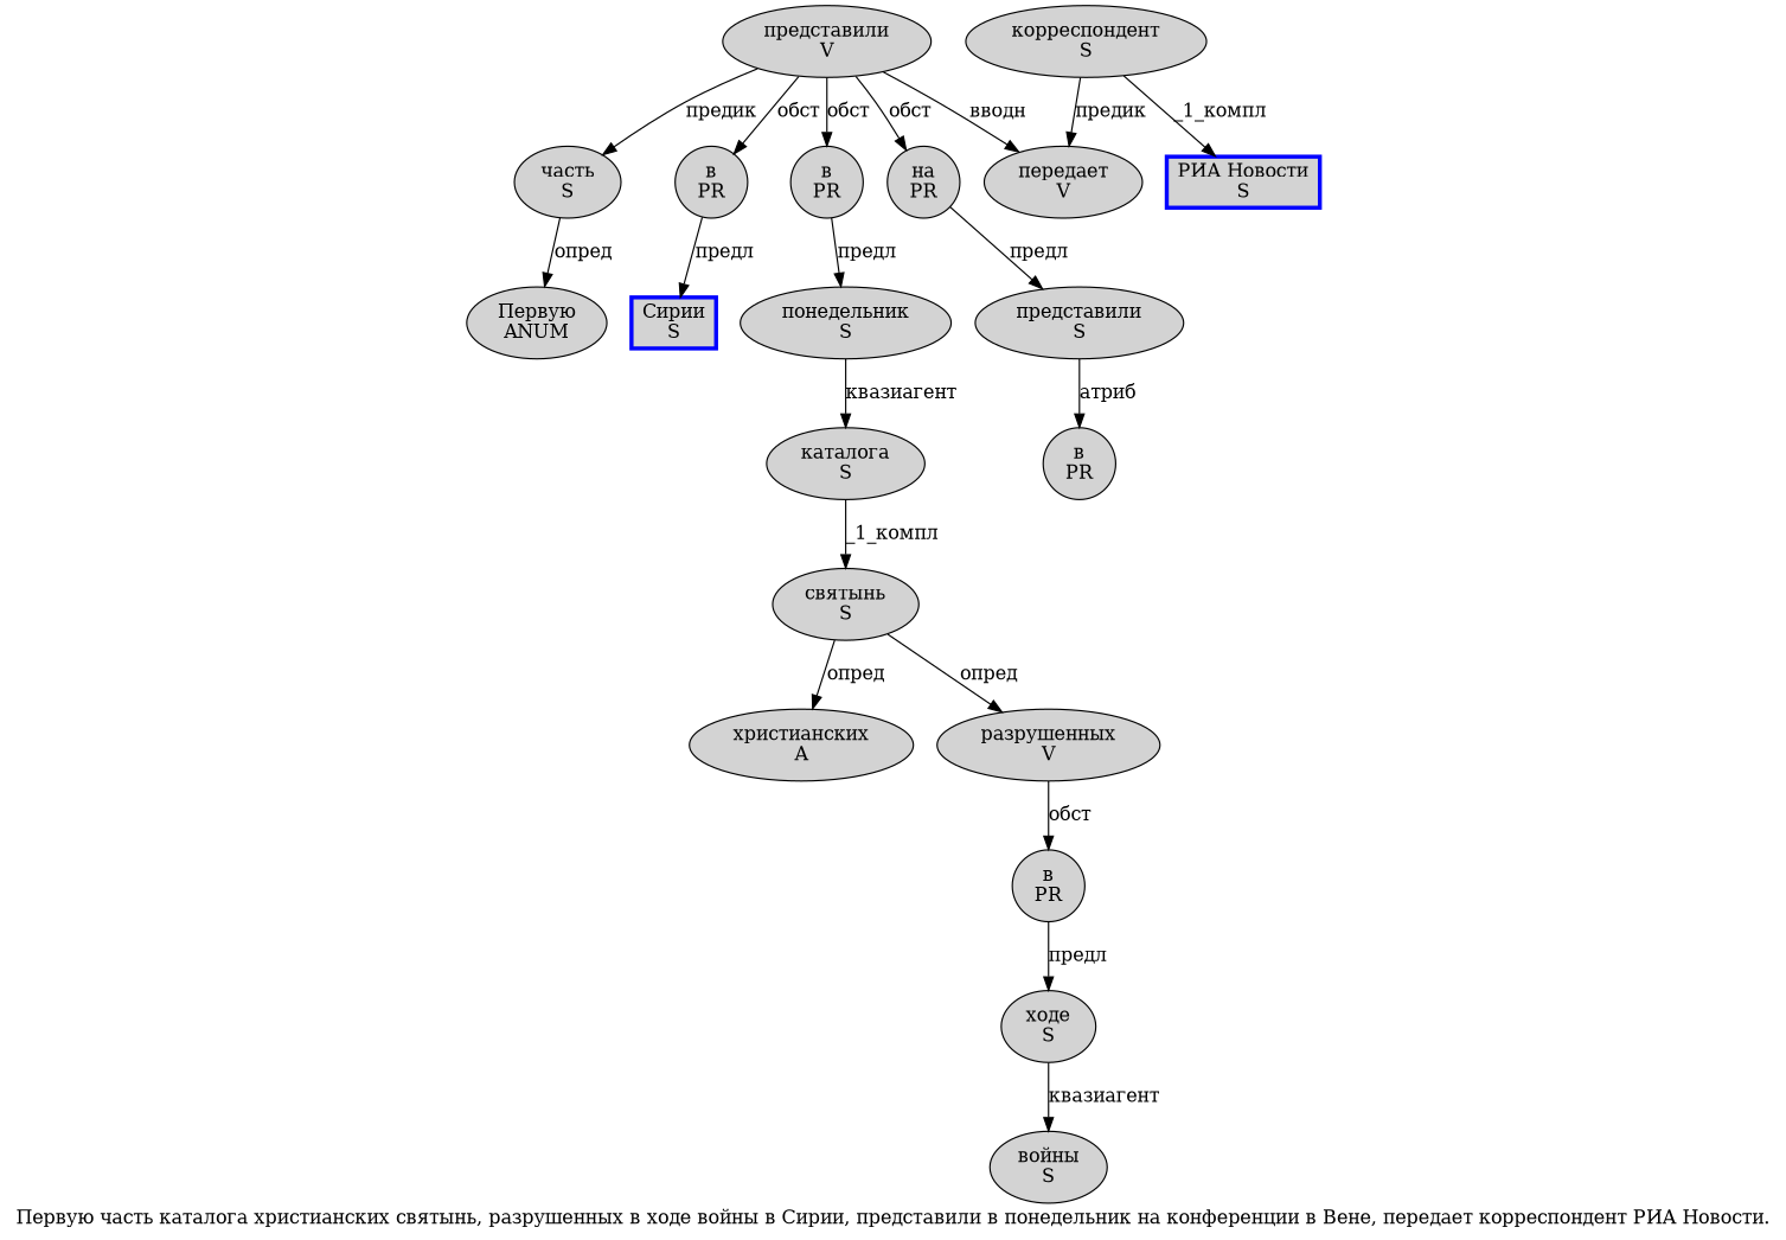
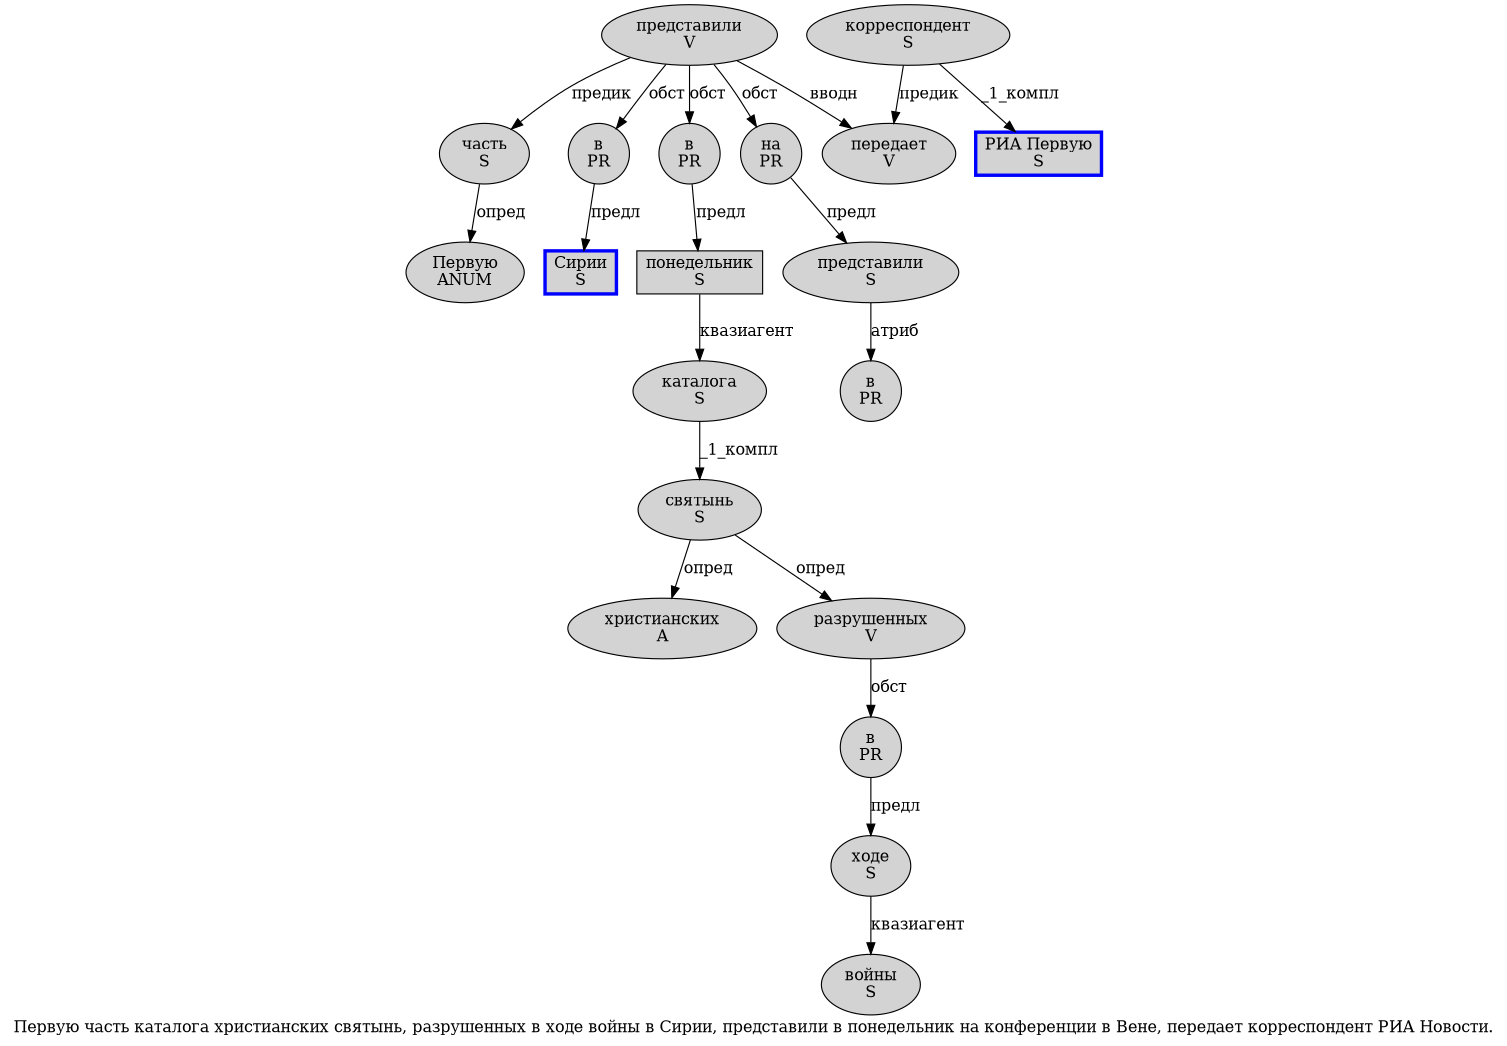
  digraph {
    label="Первую часть каталога христианских святынь, разрушенных в ходе войны в Сирии, представили в понедельник на конференции в Вене, передает корреспондент РИА Новости."
    node [fillcolor=lightgray penwidth=1 shape=ellipse style=filled]
    n1 [label="Первую\nANUM"]
    n2 [label="часть\nS"]
    n3 [label="каталога\nS"]
    n4 [label="святынь\nS"]
    n5 [label="христианских\nA"]
    n6 [label="разрушенных\nV"]
    n7 [label="в\nPR"]
    n8 [label="ходе\nS"]
    n9 [label="войны\nS"]
    n10 [label="в\nPR"]
    n11 [color=blue label="Сирии\nS" penwidth=3 shape=box]
    n12 [label="представили\nV"]
    n13 [label="в\nPR"]
    n14 [label="на\nPR"]
    n15 [label="передает\nV"]
-   n16 [label="понедельник\nS"]
+   n16 [label="понедельник\nS" shape=box]
    n17 [label="представили\nS"]
    n18 [label="в\nPR"]
    n19 [label="корреспондент\nS"]
-   n20 [color=blue label="РИА Новости\nS" penwidth=3 shape=box]
+   n20 [color=blue label="РИА Первую\nS" penwidth=3 shape=box]
    n2 -> n1 [label="опред"]
    n3 -> n4 [label="_1_компл"]
    n4 -> n5 [label="опред"]
    n4 -> n6 [label="опред"]
    n6 -> n7 [label="обст"]
    n7 -> n8 [label="предл"]
    n8 -> n9 [label="квазиагент"]
    n10 -> n11 [label="предл"]
    n12 -> n2 [label="предик"]
    n12 -> n10 [label="обст"]
    n12 -> n13 [label="обст"]
    n12 -> n14 [label="обст"]
    n12 -> n15 [label="вводн"]
    n13 -> n16 [label="предл"]
    n14 -> n17 [label="предл"]
    n16 -> n3 [label="квазиагент"]
    n17 -> n18 [label="атриб"]
    n19 -> n15 [label="предик"]
    n19 -> n20 [label="_1_компл"]
  }
